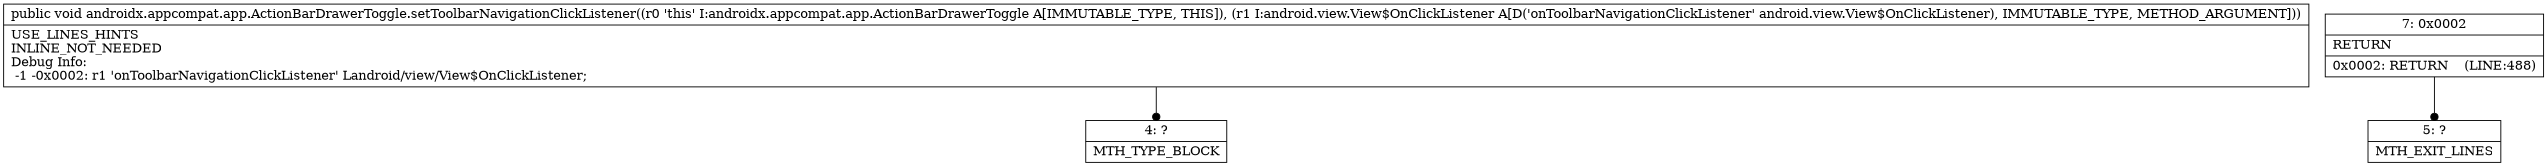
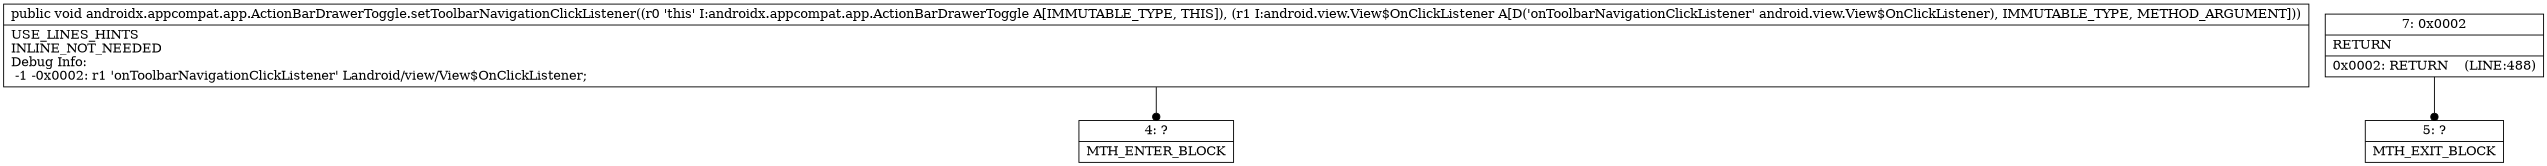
  digraph {
    node [shape=record]
    edge [arrowhead=dot style=solid]
-   n1 [label="{4\:\ ?|MTH_TYPE_BLOCK\l}"]
+   n1 [label="{4\:\ ?|MTH_ENTER_BLOCK\l}"]
    n2 [label="{7\:\ 0x0002|RETURN\l|0x0002: RETURN    (LINE:488)\l}"]
-   n3 [label="{5\:\ ?|MTH_EXIT_LINES\l}"]
+   n3 [label="{5\:\ ?|MTH_EXIT_BLOCK\l}"]
    n4 [label="{public void androidx.appcompat.app.ActionBarDrawerToggle.setToolbarNavigationClickListener((r0 'this' I:androidx.appcompat.app.ActionBarDrawerToggle A[IMMUTABLE_TYPE, THIS]), (r1 I:android.view.View$OnClickListener A[D('onToolbarNavigationClickListener' android.view.View$OnClickListener), IMMUTABLE_TYPE, METHOD_ARGUMENT]))  | USE_LINES_HINTS\lINLINE_NOT_NEEDED\lDebug Info:\l  \-1 \-0x0002: r1 'onToolbarNavigationClickListener' Landroid\/view\/View$OnClickListener;\l}"]
    n2 -> n3
    n4 -> n1
  }
